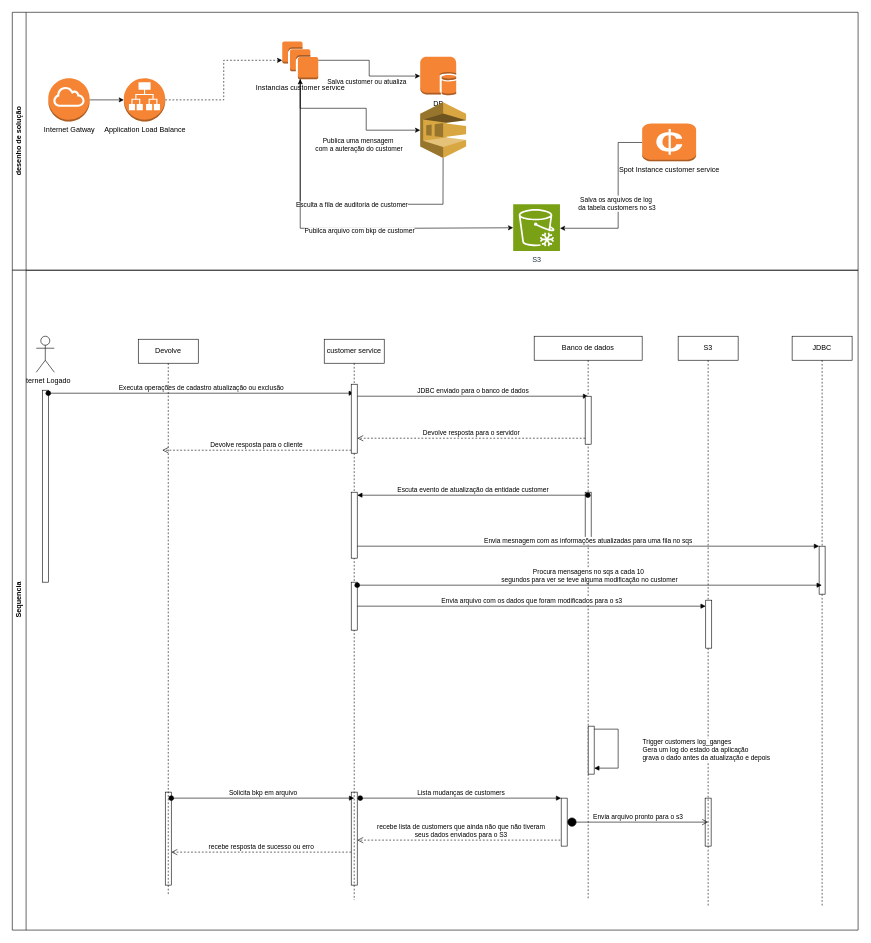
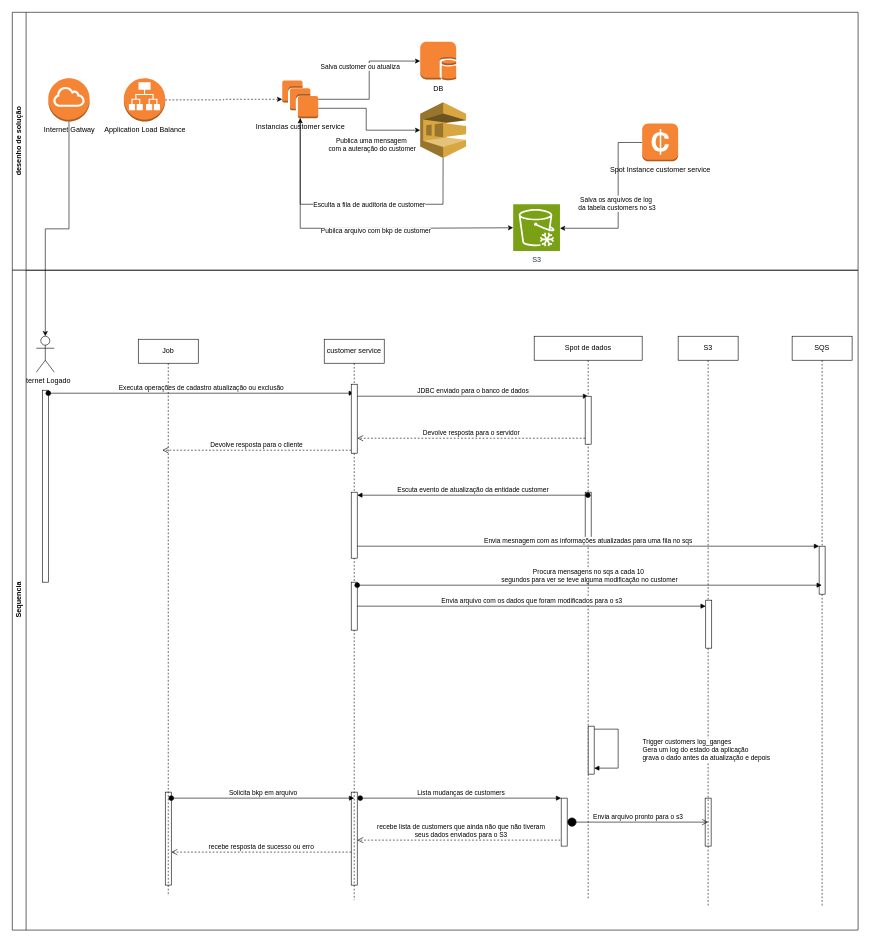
  <mxCell id="0" />
  <mxCell id="1" parent="0" />
  <mxCell id="2" style="edgeStyle=orthogonalEdgeStyle;rounded=0;orthogonalLoop=1;jettySize=auto;html=1;exitX=0;exitY=0.5;exitDx=0;exitDy=0;exitPerimeter=0;" parent="1" source="4" target="19" edge="1"><mxGeometry relative="1" as="geometry"><mxPoint x="648" y="310" as="sourcePoint" /><Array as="points"><mxPoint x="1030" y="237" /><mxPoint x="1030" y="380" /></Array></mxGeometry></mxCell>
  <mxCell id="3" value="Salva os arquivos de log&amp;nbsp;&lt;div&gt;da tabela customers no s3&lt;/div&gt;" style="edgeLabel;html=1;align=center;verticalAlign=middle;resizable=0;points=[];" parent="2" vertex="1" connectable="0"><mxGeometry x="0.004" y="-3" relative="1" as="geometry"><mxPoint as="offset" /></mxGeometry></mxCell>
- <mxCell id="4" value="Spot Instance customer service" style="outlineConnect=0;dashed=0;verticalLabelPosition=bottom;verticalAlign=top;align=center;html=1;shape=mxgraph.aws3.spot_instance;fillColor=#F58534;gradientColor=none;" parent="1" vertex="1"><mxGeometry x="1070" y="205.5" width="90" height="63" as="geometry" /></mxCell>
+ <mxCell id="4" value="Spot Instance customer service" style="outlineConnect=0;dashed=0;verticalLabelPosition=bottom;verticalAlign=top;align=center;html=1;shape=mxgraph.aws3.spot_instance;fillColor=#F58534;gradientColor=none;" parent="1" vertex="1"><mxGeometry x="1070" y="205.5" width="60" height="63" as="geometry" /></mxCell>
  <mxCell id="5" value="desenho de solução" style="swimlane;horizontal=0;whiteSpace=wrap;html=1;startSize=23;" parent="1" vertex="1"><mxGeometry x="20" y="20" width="1410" height="430" as="geometry" /></mxCell>
  <mxCell id="6" value="Internet Gatway" style="outlineConnect=0;dashed=0;verticalLabelPosition=bottom;verticalAlign=top;align=center;html=1;shape=mxgraph.aws3.internet_gateway;fillColor=#F58534;gradientColor=none;" parent="5" vertex="1"><mxGeometry x="60" y="110" width="69" height="72" as="geometry" /></mxCell>
  <mxCell id="7" value="Application Load Balance" style="outlineConnect=0;dashed=0;verticalLabelPosition=bottom;verticalAlign=top;align=center;html=1;shape=mxgraph.aws3.application_load_balancer;fillColor=#F58534;gradientColor=none;" parent="5" vertex="1"><mxGeometry x="186" y="110" width="69" height="72" as="geometry" /></mxCell>
- <mxCell id="8" style="edgeStyle=orthogonalEdgeStyle;rounded=0;orthogonalLoop=1;jettySize=auto;html=1;" parent="5" source="6" target="7" edge="1"><mxGeometry relative="1" as="geometry" /></mxCell>
- <mxCell id="9" value="Instancias customer service" style="outlineConnect=0;dashed=0;verticalLabelPosition=bottom;verticalAlign=top;align=center;html=1;shape=mxgraph.aws3.instances;fillColor=#F58534;gradientColor=none;" parent="5" vertex="1"><mxGeometry x="450" y="48.5" width="60" height="63" as="geometry" /></mxCell>
+ <mxCell id="8" style="edgeStyle=orthogonalEdgeStyle;rounded=0;orthogonalLoop=1;jettySize=auto;html=1;" parent="5" source="6" target="22" edge="1"><mxGeometry relative="1" as="geometry" /></mxCell>
+ <mxCell id="9" value="Instancias customer service" style="outlineConnect=0;dashed=0;verticalLabelPosition=bottom;verticalAlign=top;align=center;html=1;shape=mxgraph.aws3.instances;fillColor=#F58534;gradientColor=none;" parent="5" vertex="1"><mxGeometry x="450" y="113.5" width="60" height="63" as="geometry" /></mxCell>
  <mxCell id="10" style="edgeStyle=orthogonalEdgeStyle;rounded=0;orthogonalLoop=1;jettySize=auto;html=1;entryX=0;entryY=0.5;entryDx=0;entryDy=0;entryPerimeter=0;dashed=1;" parent="5" source="7" target="9" edge="1"><mxGeometry relative="1" as="geometry" /></mxCell>
- <mxCell id="11" value="DB" style="outlineConnect=0;dashed=0;verticalLabelPosition=bottom;verticalAlign=top;align=center;html=1;shape=mxgraph.aws3.db_on_instance;fillColor=#F58534;gradientColor=none;" parent="5" vertex="1"><mxGeometry x="680" y="74" width="60" height="64.5" as="geometry" /></mxCell>
+ <mxCell id="11" value="DB" style="outlineConnect=0;dashed=0;verticalLabelPosition=bottom;verticalAlign=top;align=center;html=1;shape=mxgraph.aws3.db_on_instance;fillColor=#F58534;gradientColor=none;" parent="5" vertex="1"><mxGeometry x="680" y="49" width="60" height="64.5" as="geometry" /></mxCell>
  <mxCell id="12" style="edgeStyle=orthogonalEdgeStyle;rounded=0;orthogonalLoop=1;jettySize=auto;html=1;" parent="5" source="9" target="11" edge="1"><mxGeometry relative="1" as="geometry"><mxPoint x="616.75" y="141.5" as="sourcePoint" /></mxGeometry></mxCell>
  <mxCell id="13" value="Salva customer ou atualiza" style="edgeLabel;html=1;align=center;verticalAlign=middle;resizable=0;points=[];" parent="12" vertex="1" connectable="0"><mxGeometry x="0.424" y="-3" relative="1" as="geometry"><mxPoint x="-33" y="6" as="offset" /></mxGeometry></mxCell>
  <mxCell id="14" value="" style="outlineConnect=0;dashed=0;verticalLabelPosition=bottom;verticalAlign=top;align=center;html=1;shape=mxgraph.aws3.sqs;fillColor=#D9A741;gradientColor=none;" vertex="1" parent="5"><mxGeometry x="680" y="150" width="76.5" height="93" as="geometry" /></mxCell>
  <mxCell id="15" style="edgeStyle=orthogonalEdgeStyle;rounded=0;orthogonalLoop=1;jettySize=auto;html=1;entryX=0;entryY=0.5;entryDx=0;entryDy=0;entryPerimeter=0;" edge="1" parent="5" source="9" target="14"><mxGeometry relative="1" as="geometry"><mxPoint x="520" y="295" as="sourcePoint" /><mxPoint x="690" y="231" as="targetPoint" /><Array as="points"><mxPoint x="590" y="160" /><mxPoint x="590" y="197" /></Array></mxGeometry></mxCell>
  <mxCell id="16" value="Publica uma mensagem&amp;nbsp;&lt;div&gt;com a auteração do customer&lt;/div&gt;" style="edgeLabel;html=1;align=center;verticalAlign=middle;resizable=0;points=[];" vertex="1" connectable="0" parent="15"><mxGeometry x="0.424" y="-3" relative="1" as="geometry"><mxPoint x="-21" y="21" as="offset" /></mxGeometry></mxCell>
  <mxCell id="17" value="" style="endArrow=classic;html=1;rounded=0;" edge="1" parent="5" source="14" target="9"><mxGeometry width="50" height="50" relative="1" as="geometry"><mxPoint x="600" y="330" as="sourcePoint" /><mxPoint x="650" y="280" as="targetPoint" /><Array as="points"><mxPoint x="718" y="320" /><mxPoint x="480" y="320" /></Array></mxGeometry></mxCell>
  <mxCell id="18" value="Esculta a fila de auditoria de customer" style="edgeLabel;html=1;align=center;verticalAlign=middle;resizable=0;points=[];" vertex="1" connectable="0" parent="17"><mxGeometry x="-0.123" relative="1" as="geometry"><mxPoint as="offset" /></mxGeometry></mxCell>
  <mxCell id="19" value="S3" style="sketch=0;points=[[0,0,0],[0.25,0,0],[0.5,0,0],[0.75,0,0],[1,0,0],[0,1,0],[0.25,1,0],[0.5,1,0],[0.75,1,0],[1,1,0],[0,0.25,0],[0,0.5,0],[0,0.75,0],[1,0.25,0],[1,0.5,0],[1,0.75,0]];outlineConnect=0;fontColor=#232F3E;fillColor=#7AA116;strokeColor=#ffffff;dashed=0;verticalLabelPosition=bottom;verticalAlign=top;align=center;html=1;fontSize=12;fontStyle=0;aspect=fixed;shape=mxgraph.aws4.resourceIcon;resIcon=mxgraph.aws4.glacier;" parent="5" vertex="1"><mxGeometry x="835" y="320" width="78" height="78" as="geometry" /></mxCell>
  <mxCell id="20" value="" style="endArrow=classic;html=1;rounded=0;" edge="1" parent="5" source="9" target="19"><mxGeometry width="50" height="50" relative="1" as="geometry"><mxPoint x="600" y="330" as="sourcePoint" /><mxPoint x="650" y="280" as="targetPoint" /><Array as="points"><mxPoint x="480" y="360" /><mxPoint x="660" y="360" /></Array></mxGeometry></mxCell>
  <mxCell id="21" value="Pubilca arquivo com bkp de customer" style="edgeLabel;html=1;align=center;verticalAlign=middle;resizable=0;points=[];" vertex="1" connectable="0" parent="20"><mxGeometry x="0.149" y="-4" relative="1" as="geometry"><mxPoint as="offset" /></mxGeometry></mxCell>
  <mxCell id="22" value="Internet Logado" style="shape=umlActor;verticalLabelPosition=bottom;verticalAlign=top;html=1;" parent="1" vertex="1"><mxGeometry x="60" y="560" width="30" height="60" as="geometry" /></mxCell>
  <mxCell id="23" value="" style="html=1;points=[[0,0,0,0,5],[0,1,0,0,-5],[1,0,0,0,5],[1,1,0,0,-5]];perimeter=orthogonalPerimeter;outlineConnect=0;targetShapes=umlLifeline;portConstraint=eastwest;newEdgeStyle={&quot;curved&quot;:0,&quot;rounded&quot;:0};" parent="1" vertex="1"><mxGeometry x="70" y="650" width="10" height="320" as="geometry" /></mxCell>
  <mxCell id="24" value="Executa operações de cadastro atualização ou exclusão" style="html=1;verticalAlign=bottom;startArrow=oval;endArrow=block;startSize=8;curved=0;rounded=0;exitX=1;exitY=0;exitDx=0;exitDy=5;exitPerimeter=0;" parent="1" source="23" target="39" edge="1"><mxGeometry relative="1" as="geometry"><mxPoint x="520" y="765" as="sourcePoint" /><mxPoint x="590" y="655" as="targetPoint" /></mxGeometry></mxCell>
  <mxCell id="25" value="JDBC enviado para o banco de dados" style="html=1;verticalAlign=bottom;endArrow=block;curved=0;rounded=0;" parent="1" edge="1" source="40"><mxGeometry width="80" relative="1" as="geometry"><mxPoint x="605" y="670" as="sourcePoint" /><mxPoint x="980" y="660" as="targetPoint" /></mxGeometry></mxCell>
  <mxCell id="26" value="Devolve resposta para o cliente" style="html=1;verticalAlign=bottom;endArrow=open;dashed=1;endSize=8;curved=0;rounded=0;" parent="1" edge="1"><mxGeometry relative="1" as="geometry"><mxPoint x="585" y="750" as="sourcePoint" /><mxPoint x="270" y="750" as="targetPoint" /></mxGeometry></mxCell>
- <mxCell id="27" value="Banco de dados" style="shape=umlLifeline;perimeter=lifelinePerimeter;whiteSpace=wrap;html=1;container=1;dropTarget=0;collapsible=0;recursiveResize=0;outlineConnect=0;portConstraint=eastwest;newEdgeStyle={&quot;curved&quot;:0,&quot;rounded&quot;:0};" parent="1" vertex="1"><mxGeometry x="890" y="560" width="180" height="940" as="geometry" /></mxCell>
+ <mxCell id="27" value="Spot de dados" style="shape=umlLifeline;perimeter=lifelinePerimeter;whiteSpace=wrap;html=1;container=1;dropTarget=0;collapsible=0;recursiveResize=0;outlineConnect=0;portConstraint=eastwest;newEdgeStyle={&quot;curved&quot;:0,&quot;rounded&quot;:0};" parent="1" vertex="1"><mxGeometry x="890" y="560" width="180" height="940" as="geometry" /></mxCell>
  <mxCell id="28" value="Lista mudanças de customers" style="html=1;verticalAlign=bottom;startArrow=oval;startFill=1;endArrow=block;startSize=8;curved=0;rounded=0;" parent="27" target="30" edge="1"><mxGeometry width="60" relative="1" as="geometry"><mxPoint x="-290" y="770.0" as="sourcePoint" /><mxPoint x="43" y="770.0" as="targetPoint" /></mxGeometry></mxCell>
  <mxCell id="29" value="recebe lista de customers que ainda não que não tiveram&lt;div&gt;seus dados enviados para o S3&lt;/div&gt;" style="html=1;verticalAlign=bottom;endArrow=open;dashed=1;endSize=8;curved=0;rounded=0;" parent="27" target="31" edge="1"><mxGeometry relative="1" as="geometry"><mxPoint x="49.5" y="840" as="sourcePoint" /><mxPoint x="-290" y="840" as="targetPoint" /><Array as="points"><mxPoint x="-130" y="840" /></Array></mxGeometry></mxCell>
  <mxCell id="30" value="" style="html=1;points=[[0,0,0,0,5],[0,1,0,0,-5],[1,0,0,0,5],[1,1,0,0,-5]];perimeter=orthogonalPerimeter;outlineConnect=0;targetShapes=umlLifeline;portConstraint=eastwest;newEdgeStyle={&quot;curved&quot;:0,&quot;rounded&quot;:0};" parent="27" vertex="1"><mxGeometry x="45" y="770" width="10" height="80" as="geometry" /></mxCell>
  <mxCell id="31" value="" style="html=1;points=[[0,0,0,0,5],[0,1,0,0,-5],[1,0,0,0,5],[1,1,0,0,-5]];perimeter=orthogonalPerimeter;outlineConnect=0;targetShapes=umlLifeline;portConstraint=eastwest;newEdgeStyle={&quot;curved&quot;:0,&quot;rounded&quot;:0};" parent="27" vertex="1"><mxGeometry x="-305" y="760" width="10" height="155" as="geometry" /></mxCell>
  <mxCell id="32" value="" style="html=1;points=[[0,0,0,0,5],[0,1,0,0,-5],[1,0,0,0,5],[1,1,0,0,-5]];perimeter=orthogonalPerimeter;outlineConnect=0;targetShapes=umlLifeline;portConstraint=eastwest;newEdgeStyle={&quot;curved&quot;:0,&quot;rounded&quot;:0};" parent="27" vertex="1"><mxGeometry x="-615" y="760" width="10" height="155" as="geometry" /></mxCell>
  <mxCell id="33" value="Solicita bkp em arquivo" style="html=1;verticalAlign=bottom;startArrow=oval;startFill=1;endArrow=block;startSize=8;curved=0;rounded=0;" parent="27" source="32" edge="1"><mxGeometry width="60" relative="1" as="geometry"><mxPoint x="-330" y="770" as="sourcePoint" /><mxPoint x="-300" y="770" as="targetPoint" /></mxGeometry></mxCell>
  <mxCell id="34" value="recebe resposta de sucesso ou erro" style="html=1;verticalAlign=bottom;endArrow=open;dashed=1;endSize=8;curved=0;rounded=0;" parent="27" edge="1"><mxGeometry relative="1" as="geometry"><mxPoint x="-305.0" y="860" as="sourcePoint" /><mxPoint x="-605" y="860" as="targetPoint" /></mxGeometry></mxCell>
  <mxCell id="35" value="" style="html=1;points=[[0,0,0,0,5],[0,1,0,0,-5],[1,0,0,0,5],[1,1,0,0,-5]];perimeter=orthogonalPerimeter;outlineConnect=0;targetShapes=umlLifeline;portConstraint=eastwest;newEdgeStyle={&quot;curved&quot;:0,&quot;rounded&quot;:0};" parent="27" vertex="1"><mxGeometry x="285" y="770" width="10" height="80" as="geometry" /></mxCell>
  <mxCell id="36" value="Envia arquivo pronto para o s3" style="html=1;verticalAlign=bottom;startArrow=circle;startFill=1;endArrow=open;startSize=6;endSize=8;curved=0;rounded=0;" parent="27" source="30" edge="1"><mxGeometry width="80" relative="1" as="geometry"><mxPoint x="60" y="810" as="sourcePoint" /><mxPoint x="290" y="810" as="targetPoint" /></mxGeometry></mxCell>
  <mxCell id="37" value="" style="html=1;points=[[0,0,0,0,5],[0,1,0,0,-5],[1,0,0,0,5],[1,1,0,0,-5]];perimeter=orthogonalPerimeter;outlineConnect=0;targetShapes=umlLifeline;portConstraint=eastwest;newEdgeStyle={&quot;curved&quot;:0,&quot;rounded&quot;:0};" parent="27" vertex="1"><mxGeometry x="85" y="100" width="10" height="80" as="geometry" /></mxCell>
  <mxCell id="38" value="" style="html=1;points=[[0,0,0,0,5],[0,1,0,0,-5],[1,0,0,0,5],[1,1,0,0,-5]];perimeter=orthogonalPerimeter;outlineConnect=0;targetShapes=umlLifeline;portConstraint=eastwest;newEdgeStyle={&quot;curved&quot;:0,&quot;rounded&quot;:0};" vertex="1" parent="27"><mxGeometry x="85" y="260" width="10" height="80" as="geometry" /></mxCell>
  <mxCell id="39" value="customer service" style="shape=umlLifeline;perimeter=lifelinePerimeter;whiteSpace=wrap;html=1;container=1;dropTarget=0;collapsible=0;recursiveResize=0;outlineConnect=0;portConstraint=eastwest;newEdgeStyle={&quot;curved&quot;:0,&quot;rounded&quot;:0};" parent="1" vertex="1"><mxGeometry x="540" y="565" width="100" height="935" as="geometry" /></mxCell>
  <mxCell id="40" value="" style="html=1;points=[[0,0,0,0,5],[0,1,0,0,-5],[1,0,0,0,5],[1,1,0,0,-5]];perimeter=orthogonalPerimeter;outlineConnect=0;targetShapes=umlLifeline;portConstraint=eastwest;newEdgeStyle={&quot;curved&quot;:0,&quot;rounded&quot;:0};" parent="39" vertex="1"><mxGeometry x="45" y="75" width="10" height="115" as="geometry" /></mxCell>
- <mxCell id="41" value="Devolve" style="shape=umlLifeline;whiteSpace=wrap;html=1;container=1;dropTarget=0;collapsible=0;recursiveResize=0;outlineConnect=0;portConstraint=eastwest;newEdgeStyle={&quot;curved&quot;:0,&quot;rounded&quot;:0};points=[[0,0,0,0,5],[0,1,0,0,-5],[1,0,0,0,5],[1,1,0,0,-5]];perimeter=rectanglePerimeter;targetShapes=umlLifeline;participant=label;" parent="1" vertex="1"><mxGeometry x="230" y="565" width="100" height="925" as="geometry" /></mxCell>
+ <mxCell id="41" value="Job" style="shape=umlLifeline;whiteSpace=wrap;html=1;container=1;dropTarget=0;collapsible=0;recursiveResize=0;outlineConnect=0;portConstraint=eastwest;newEdgeStyle={&quot;curved&quot;:0,&quot;rounded&quot;:0};points=[[0,0,0,0,5],[0,1,0,0,-5],[1,0,0,0,5],[1,1,0,0,-5]];perimeter=rectanglePerimeter;targetShapes=umlLifeline;participant=label;" parent="1" vertex="1"><mxGeometry x="230" y="565" width="100" height="925" as="geometry" /></mxCell>
  <mxCell id="42" value="S3" style="shape=umlLifeline;perimeter=lifelinePerimeter;whiteSpace=wrap;html=1;container=1;dropTarget=0;collapsible=0;recursiveResize=0;outlineConnect=0;portConstraint=eastwest;newEdgeStyle={&quot;curved&quot;:0,&quot;rounded&quot;:0};" parent="1" vertex="1"><mxGeometry x="1130" y="560" width="100" height="950" as="geometry" /></mxCell>
  <mxCell id="43" value="Sequencia" style="swimlane;horizontal=0;whiteSpace=wrap;html=1;" parent="1" vertex="1"><mxGeometry x="20" y="450" width="1410" height="1100" as="geometry" /></mxCell>
  <mxCell id="44" value="" style="html=1;points=[[0,0,0,0,5],[0,1,0,0,-5],[1,0,0,0,5],[1,1,0,0,-5]];perimeter=orthogonalPerimeter;outlineConnect=0;targetShapes=umlLifeline;portConstraint=eastwest;newEdgeStyle={&quot;curved&quot;:0,&quot;rounded&quot;:0};" vertex="1" parent="43"><mxGeometry x="565" y="370" width="10" height="110" as="geometry" /></mxCell>
  <mxCell id="45" value="" style="html=1;points=[[0,0,0,0,5],[0,1,0,0,-5],[1,0,0,0,5],[1,1,0,0,-5]];perimeter=orthogonalPerimeter;outlineConnect=0;targetShapes=umlLifeline;portConstraint=eastwest;newEdgeStyle={&quot;curved&quot;:0,&quot;rounded&quot;:0};" vertex="1" parent="43"><mxGeometry x="565" y="520" width="10" height="80" as="geometry" /></mxCell>
  <mxCell id="46" value="Devolve resposta para o servidor" style="html=1;verticalAlign=bottom;endArrow=open;dashed=1;endSize=8;curved=0;rounded=0;" parent="43" edge="1"><mxGeometry relative="1" as="geometry"><mxPoint x="955" y="280" as="sourcePoint" /><mxPoint x="575" y="280" as="targetPoint" /></mxGeometry></mxCell>
  <mxCell id="47" value="" style="html=1;points=[[0,0,0,0,5],[0,1,0,0,-5],[1,0,0,0,5],[1,1,0,0,-5]];perimeter=orthogonalPerimeter;outlineConnect=0;targetShapes=umlLifeline;portConstraint=eastwest;newEdgeStyle={&quot;curved&quot;:0,&quot;rounded&quot;:0};" parent="43" vertex="1"><mxGeometry x="960" y="760" width="10" height="80" as="geometry" /></mxCell>
  <mxCell id="48" value="Trigger&amp;nbsp;customers log_ganges&lt;div&gt;Gera um log do estado da aplicação&lt;/div&gt;&lt;div&gt;grava o dado antes da atualização e depois&lt;/div&gt;" style="html=1;align=left;spacingLeft=2;endArrow=block;rounded=0;edgeStyle=orthogonalEdgeStyle;curved=0;rounded=0;exitX=1;exitY=0;exitDx=0;exitDy=5;exitPerimeter=0;" parent="43" source="47" target="47" edge="1"><mxGeometry x="0.036" y="37" relative="1" as="geometry"><mxPoint x="921.5" y="770" as="sourcePoint" /><Array as="points"><mxPoint x="1010" y="765" /><mxPoint x="1010" y="830" /></Array><mxPoint x="932.75" y="850" as="targetPoint" /><mxPoint as="offset" /></mxGeometry></mxCell>
  <mxCell id="49" value="" style="html=1;points=[[0,0,0,0,5],[0,1,0,0,-5],[1,0,0,0,5],[1,1,0,0,-5]];perimeter=orthogonalPerimeter;outlineConnect=0;targetShapes=umlLifeline;portConstraint=eastwest;newEdgeStyle={&quot;curved&quot;:0,&quot;rounded&quot;:0};" vertex="1" parent="43"><mxGeometry x="1156" y="550" width="10" height="80" as="geometry" /></mxCell>
  <mxCell id="50" value="Envia arquivo com os dados que foram modificados para o s3" style="html=1;verticalAlign=bottom;endArrow=block;curved=0;rounded=0;" edge="1" parent="43" source="45" target="49"><mxGeometry width="80" relative="1" as="geometry"><mxPoint x="440" y="480" as="sourcePoint" /><mxPoint x="1140" y="590" as="targetPoint" /></mxGeometry></mxCell>
- <mxCell id="51" value="JDBC" style="shape=umlLifeline;perimeter=lifelinePerimeter;whiteSpace=wrap;html=1;container=1;dropTarget=0;collapsible=0;recursiveResize=0;outlineConnect=0;portConstraint=eastwest;newEdgeStyle={&quot;curved&quot;:0,&quot;rounded&quot;:0};" vertex="1" parent="1"><mxGeometry x="1320" y="560" width="100" height="950" as="geometry" /></mxCell>
+ <mxCell id="51" value="SQS" style="shape=umlLifeline;perimeter=lifelinePerimeter;whiteSpace=wrap;html=1;container=1;dropTarget=0;collapsible=0;recursiveResize=0;outlineConnect=0;portConstraint=eastwest;newEdgeStyle={&quot;curved&quot;:0,&quot;rounded&quot;:0};" vertex="1" parent="1"><mxGeometry x="1320" y="560" width="100" height="950" as="geometry" /></mxCell>
  <mxCell id="52" value="" style="html=1;points=[[0,0,0,0,5],[0,1,0,0,-5],[1,0,0,0,5],[1,1,0,0,-5]];perimeter=orthogonalPerimeter;outlineConnect=0;targetShapes=umlLifeline;portConstraint=eastwest;newEdgeStyle={&quot;curved&quot;:0,&quot;rounded&quot;:0};" vertex="1" parent="51"><mxGeometry x="45" y="350" width="10" height="80" as="geometry" /></mxCell>
  <mxCell id="53" value="Escuta evento de atualização da entidade customer" style="html=1;verticalAlign=bottom;startArrow=oval;startFill=1;endArrow=block;startSize=8;curved=0;rounded=0;entryX=1;entryY=0;entryDx=0;entryDy=5;entryPerimeter=0;" edge="1" parent="1" source="27" target="44"><mxGeometry width="60" relative="1" as="geometry"><mxPoint x="770" y="920" as="sourcePoint" /><mxPoint x="830" y="920" as="targetPoint" /></mxGeometry></mxCell>
  <mxCell id="54" value="Envia mesnagem com as informações atualizadas para uma fila no sqs" style="html=1;verticalAlign=bottom;endArrow=block;curved=0;rounded=0;" edge="1" parent="1" source="44" target="52"><mxGeometry width="80" relative="1" as="geometry"><mxPoint x="590" y="918" as="sourcePoint" /><mxPoint x="840" y="920" as="targetPoint" /></mxGeometry></mxCell>
  <mxCell id="55" value="Procura mensagens no sqs a cada 10&amp;nbsp;&lt;div&gt;segundos para ver se teve alguma modificação no customer&lt;/div&gt;" style="html=1;verticalAlign=bottom;startArrow=oval;startFill=1;endArrow=block;startSize=8;curved=0;rounded=0;exitX=1;exitY=0;exitDx=0;exitDy=5;exitPerimeter=0;" edge="1" parent="1" source="45" target="51"><mxGeometry width="60" relative="1" as="geometry"><mxPoint x="610" y="1080" as="sourcePoint" /><mxPoint x="670" y="1080" as="targetPoint" /></mxGeometry></mxCell>
